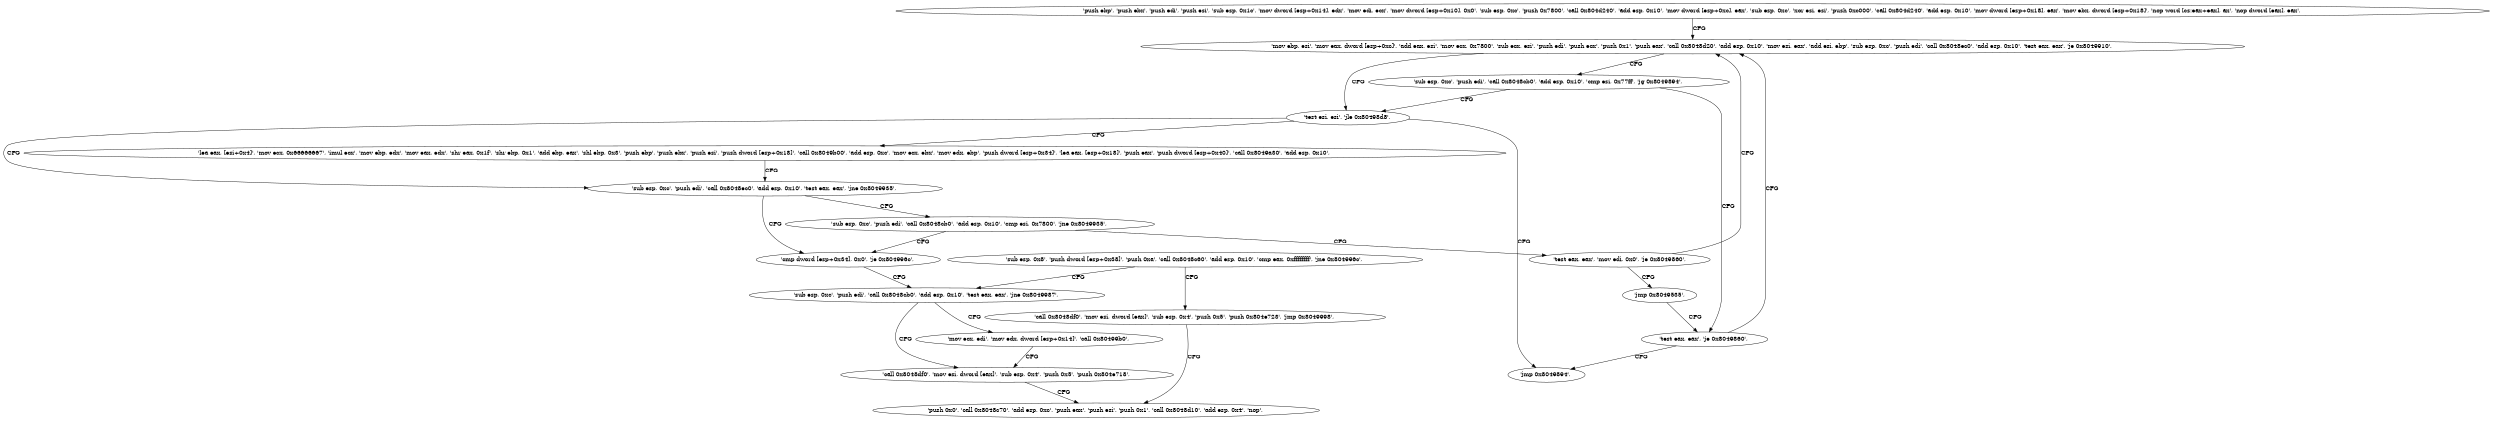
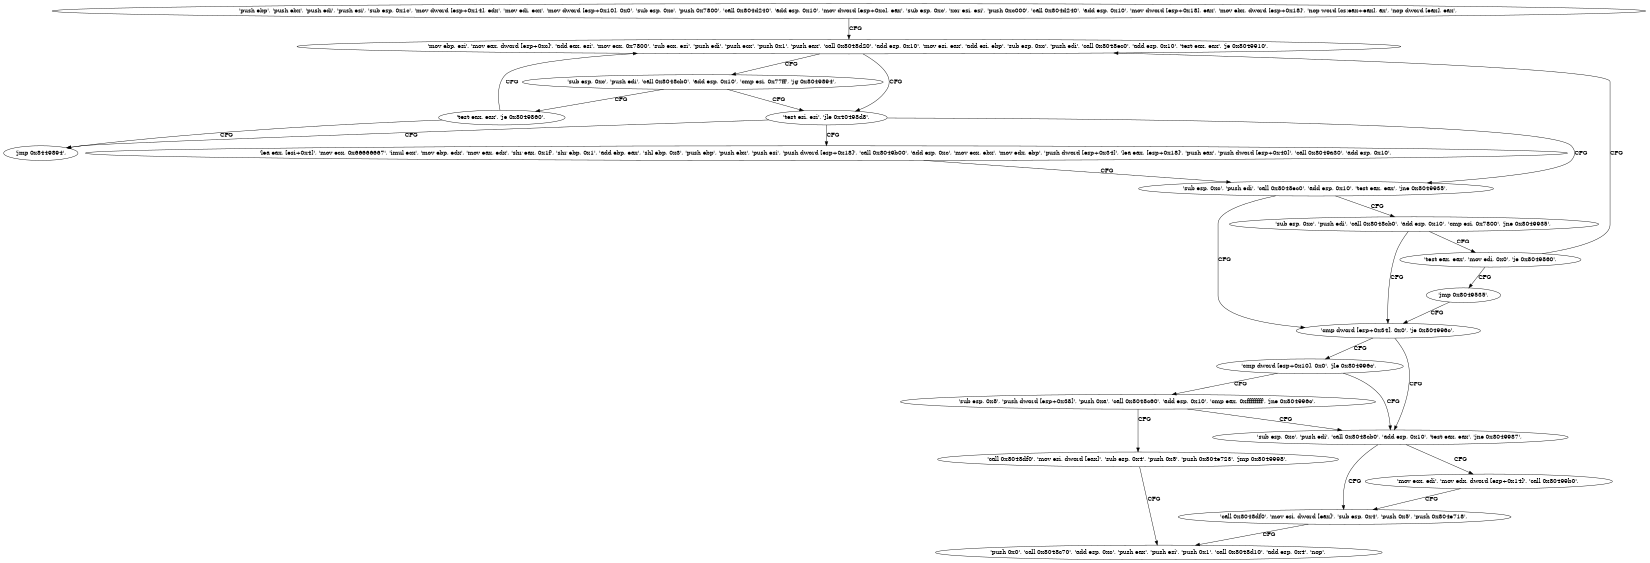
  digraph {
    n1 [label="'push ebp', 'push ebx', 'push edi', 'push esi', 'sub esp, 0x1c', 'mov dword [esp+0x14], edx', 'mov edi, ecx', 'mov dword [esp+0x10], 0x0', 'sub esp, 0xc', 'push 0x7800', 'call 0x804d240', 'add esp, 0x10', 'mov dword [esp+0xc], eax', 'sub esp, 0xc', 'xor esi, esi', 'push 0xc000', 'call 0x804d240', 'add esp, 0x10', 'mov dword [esp+0x18], eax', 'mov ebx, dword [esp+0x18]', 'nop word [cs:eax+eax], ax', 'nop dword [eax], eax', "]
    n2 [label="'mov ebp, esi', 'mov eax, dword [esp+0xc]', 'add eax, esi', 'mov ecx, 0x7800', 'sub ecx, esi', 'push edi', 'push ecx', 'push 0x1', 'push eax', 'call 0x8048d20', 'add esp, 0x10', 'mov esi, eax', 'add esi, ebp', 'sub esp, 0xc', 'push edi', 'call 0x8048ec0', 'add esp, 0x10', 'test eax, eax', 'je 0x8049910', "]
    n3 [label="'sub esp, 0xc', 'push edi', 'call 0x8048cb0', 'add esp, 0x10', 'cmp esi, 0x77ff', 'jg 0x8049894', "]
-   n4 [label="'test esi, esi', 'jle 0x80498d8', "]
+   n4 [label="'test esi, esi', 'jle 0x40498d8',"]
    n5 [label="'test eax, eax', 'je 0x8049860', "]
    n6 [label="'sub esp, 0xc', 'push edi', 'call 0x8048ec0', 'add esp, 0x10', 'test eax, eax', 'jne 0x8049935', "]
    n7 [label="'lea eax, [esi+0x4]', 'mov ecx, 0x66666667', 'imul ecx', 'mov ebp, edx', 'mov eax, edx', 'shr eax, 0x1f', 'shr ebp, 0x1', 'add ebp, eax', 'shl ebp, 0x3', 'push ebp', 'push ebx', 'push esi', 'push dword [esp+0x18]', 'call 0x8049b00', 'add esp, 0xc', 'mov ecx, ebx', 'mov edx, ebp', 'push dword [esp+0x34]', 'lea eax, [esp+0x18]', 'push eax', 'push dword [esp+0x40]', 'call 0x8049a30', 'add esp, 0x10', "]
-   n8 [label="'jmp 0x8049894', "]
+   n8 [label="'jmp 0x8449894',"]
    n9 [label="'cmp dword [esp+0x34], 0x0', 'je 0x804996c', "]
    n10 [label="'sub esp, 0xc', 'push edi', 'call 0x8048cb0', 'add esp, 0x10', 'cmp esi, 0x7800', 'jne 0x8049935', "]
    n11 [label="'sub esp, 0xc', 'push edi', 'call 0x8048cb0', 'add esp, 0x10', 'test eax, eax', 'jne 0x8049987', "]
+   n12 [label="'cmp dword [esp+0x10], 0x0', 'jle 0x804996c', "]
    n13 [label="'test eax, eax', 'mov edi, 0x0', 'je 0x8049860',"]
    n14 [label="'call 0x8048df0', 'mov esi, dword [eax]', 'sub esp, 0x4', 'push 0x5', 'push 0x804e718', "]
    n15 [label="'mov ecx, edi', 'mov edx, dword [esp+0x14]', 'call 0x80499b0', "]
    n16 [label="'sub esp, 0x8', 'push dword [esp+0x38]', 'push 0xa', 'call 0x8048c60', 'add esp, 0x10', 'cmp eax, 0xffffffff', 'jne 0x804996c', "]
    n17 [label="'jmp 0x8049535',"]
    n18 [label="'push 0x0', 'call 0x8048c70', 'add esp, 0xc', 'push eax', 'push esi', 'push 0x1', 'call 0x8048d10', 'add esp, 0x4', 'nop', "]
    n19 [label="'call 0x8048df0', 'mov esi, dword [eax]', 'sub esp, 0x4', 'push 0x5', 'push 0x804e723', 'jmp 0x8049998', "]
    n1 -> n2 [label=CFG]
    n2 -> n3 [label=CFG]
    n2 -> n4 [label=CFG]
    n3 -> n4 [label=CFG]
    n3 -> n5 [label=CFG]
    n4 -> n6 [label=CFG]
    n4 -> n7 [label=CFG]
    n4 -> n8 [label=CFG]
    n5 -> n2 [label=CFG]
    n5 -> n8 [label=CFG]
    n6 -> n9 [label=CFG]
    n6 -> n10 [label=CFG]
    n7 -> n6 [label=CFG]
    n9 -> n11 [label=CFG]
+   n9 -> n12 [label=CFG]
    n10 -> n9 [label=CFG]
    n10 -> n13 [label=CFG]
    n11 -> n14 [label=CFG]
    n11 -> n15 [label=CFG]
+   n12 -> n11 [label=CFG]
+   n12 -> n16 [label=CFG]
    n13 -> n2 [label=CFG]
    n13 -> n17 [label=CFG]
    n14 -> n18 [label=CFG]
    n15 -> n14 [label=CFG]
    n16 -> n11 [label=CFG]
    n16 -> n19 [label=CFG]
-   n17 -> n5 [label=CFG]
+   n17 -> n9 [label=CFG]
    n19 -> n18 [label=CFG]
  }
